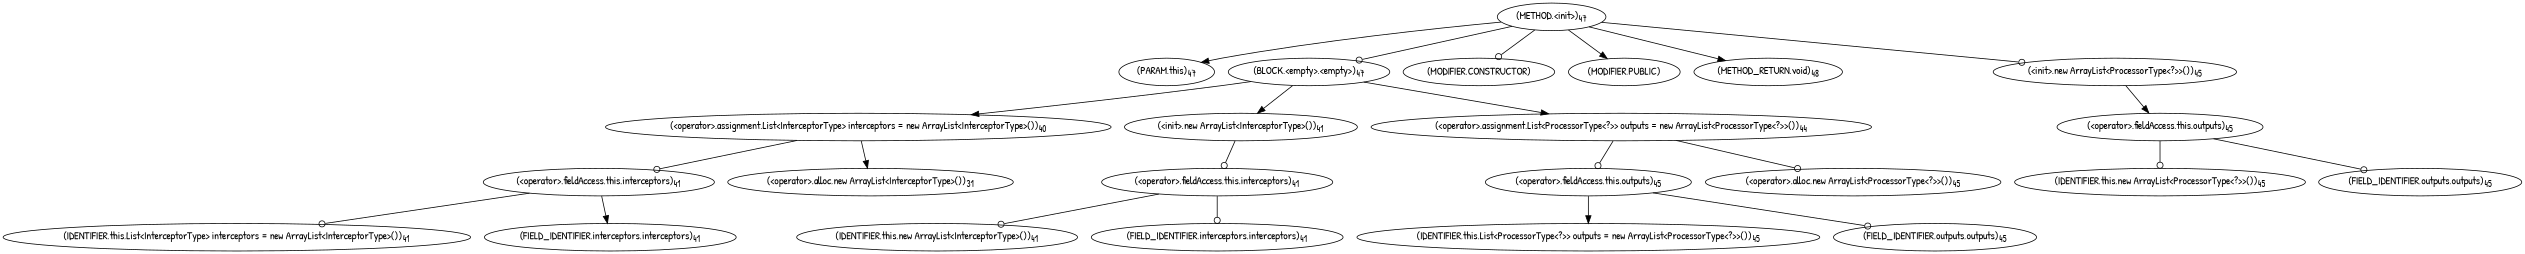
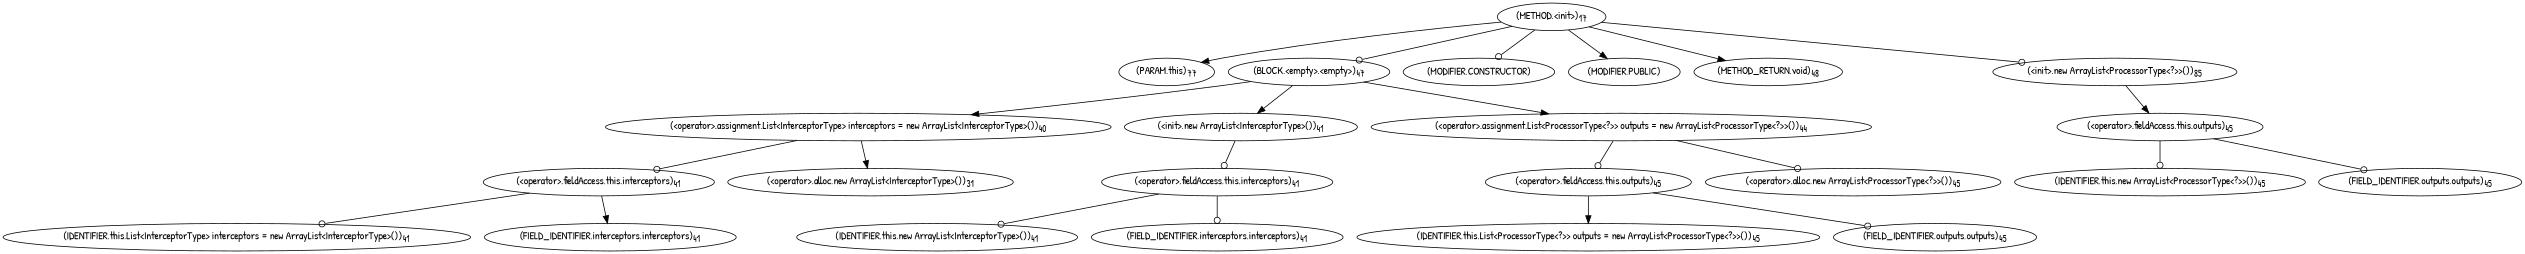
  digraph {
    fontname="Patrick Hand"
    node [fontname="Patrick Hand"]
    edge [arrowhead=odot fontname="Patrick Hand"]
-   n1 [label=<(METHOD,&lt;init&gt;)<SUB>47</SUB>>]
-   n2 [label=<(PARAM,this)<SUB>47</SUB>>]
+   n1 [label=<(METHOD,&lt;init&gt;)<SUB>17</SUB>>]
+   n2 [label=<(PARAM,this)<SUB>77</SUB>>]
    n3 [label=<(BLOCK,&lt;empty&gt;,&lt;empty&gt;)<SUB>47</SUB>>]
    n4 [label=<(MODIFIER,CONSTRUCTOR)>]
    n5 [label=<(MODIFIER,PUBLIC)>]
    n6 [label=<(METHOD_RETURN,void)<SUB>48</SUB>>]
-   n7 [label=<(&lt;init&gt;,new ArrayList&lt;ProcessorType&lt;?&gt;&gt;())<SUB>45</SUB>>]
+   n7 [label=<(&lt;init&gt;,new ArrayList&lt;ProcessorType&lt;?&gt;&gt;())<SUB>85</SUB>>]
    n8 [label=<(&lt;operator&gt;.assignment,List&lt;InterceptorType&gt; interceptors = new ArrayList&lt;InterceptorType&gt;())<SUB>40</SUB>>]
    n9 [label=<(&lt;init&gt;,new ArrayList&lt;InterceptorType&gt;())<SUB>41</SUB>>]
    n10 [label=<(&lt;operator&gt;.assignment,List&lt;ProcessorType&lt;?&gt;&gt; outputs = new ArrayList&lt;ProcessorType&lt;?&gt;&gt;())<SUB>44</SUB>>]
    n11 [label=<(&lt;operator&gt;.fieldAccess,this.interceptors)<SUB>41</SUB>>]
    n12 [label=<(&lt;operator&gt;.alloc,new ArrayList&lt;InterceptorType&gt;())<SUB>31</SUB>>]
    n13 [label=<(&lt;operator&gt;.fieldAccess,this.interceptors)<SUB>41</SUB>>]
    n14 [label=<(&lt;operator&gt;.fieldAccess,this.outputs)<SUB>45</SUB>>]
    n15 [label=<(&lt;operator&gt;.alloc,new ArrayList&lt;ProcessorType&lt;?&gt;&gt;())<SUB>45</SUB>>]
    n16 [label=<(&lt;operator&gt;.fieldAccess,this.outputs)<SUB>45</SUB>>]
    n17 [label=<(IDENTIFIER,this,List&lt;InterceptorType&gt; interceptors = new ArrayList&lt;InterceptorType&gt;())<SUB>41</SUB>>]
    n18 [label=<(FIELD_IDENTIFIER,interceptors,interceptors)<SUB>41</SUB>>]
    n19 [label=<(IDENTIFIER,this,new ArrayList&lt;InterceptorType&gt;())<SUB>41</SUB>>]
    n20 [label=<(FIELD_IDENTIFIER,interceptors,interceptors)<SUB>41</SUB>>]
    n21 [label=<(IDENTIFIER,this,List&lt;ProcessorType&lt;?&gt;&gt; outputs = new ArrayList&lt;ProcessorType&lt;?&gt;&gt;())<SUB>45</SUB>>]
    n22 [label=<(FIELD_IDENTIFIER,outputs,outputs)<SUB>45</SUB>>]
    n23 [label=<(IDENTIFIER,this,new ArrayList&lt;ProcessorType&lt;?&gt;&gt;())<SUB>45</SUB>>]
    n24 [label=<(FIELD_IDENTIFIER,outputs,outputs)<SUB>45</SUB>>]
    n1 -> n2 [arrowhead=normal]
    n1 -> n3
    n1 -> n4
    n1 -> n5 [arrowhead=normal]
    n1 -> n6 [arrowhead=normal]
    n1 -> n7
    n3 -> n8 [arrowhead=normal]
    n3 -> n9 [arrowhead=normal]
    n3 -> n10 [arrowhead=normal]
    n7 -> n16 [arrowhead=normal]
    n8 -> n11
    n8 -> n12 [arrowhead=normal]
    n9 -> n13
    n10 -> n14
    n10 -> n15
    n11 -> n17
    n11 -> n18 [arrowhead=normal]
    n13 -> n19
    n13 -> n20
    n14 -> n21 [arrowhead=normal]
    n14 -> n22
    n16 -> n23
    n16 -> n24
  }
